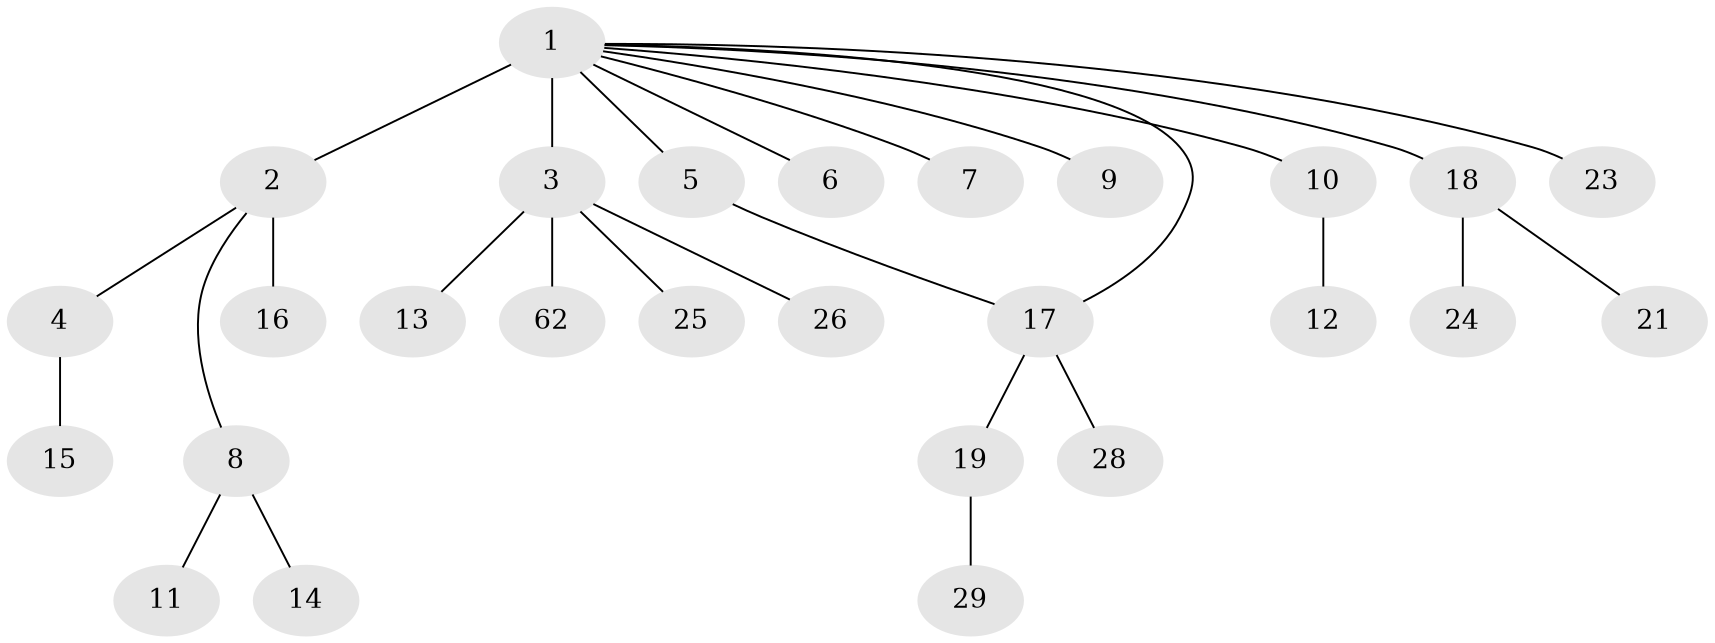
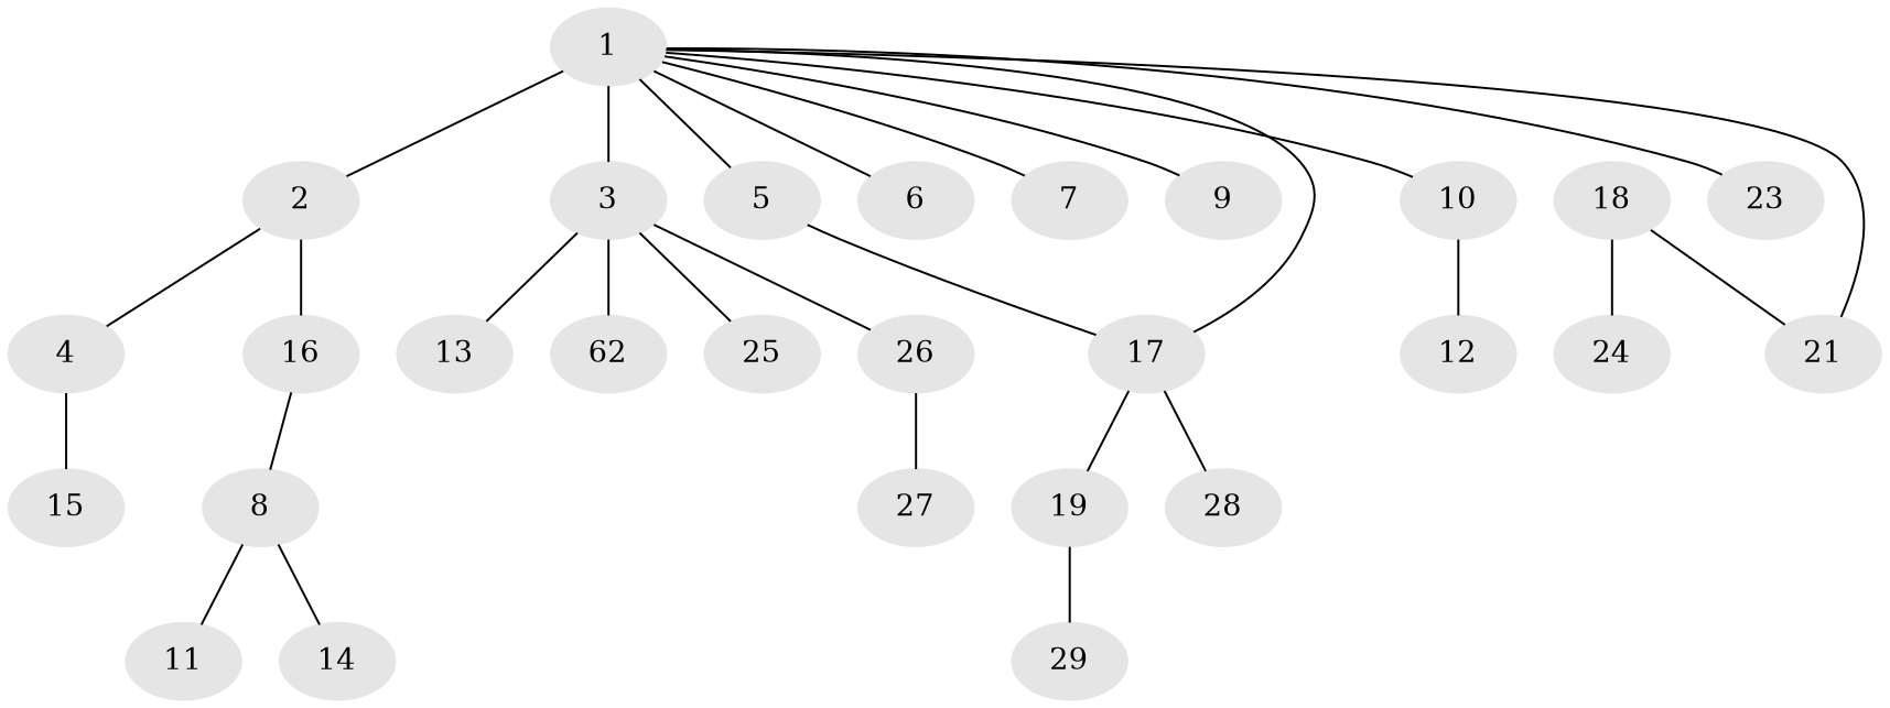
  graph {
    node [color=gray90 style=filled]
    edge [weight=1.0]
    1
    2
    3
    5
    6
    7
    9
    10
    17
    18
    23
    4
    8
    16
    13
    n16 [label=62]
    25
    26
    12
    19
    28
    21
    24
    15
    11
    14
+   27
    29
    1 -- 2
    1 -- 3 [weight=12.0]
    1 -- 5
    1 -- 6
    1 -- 7
    1 -- 9
    1 -- 10
    1 -- 17
-   1 -- 18
+   1 -- 21
    1 -- 23
    2 -- 4
-   2 -- 8
+   16 -- 8
    2 -- 16 [weight=5.0]
    3 -- 13
    3 -- n16
    3 -- 25
    3 -- 26
    5 -- 17
    10 -- 12
    17 -- 19
    17 -- 28
    18 -- 21
    18 -- 24
    4 -- 15
    8 -- 11
    8 -- 14
+   26 -- 27
    19 -- 29
  }
